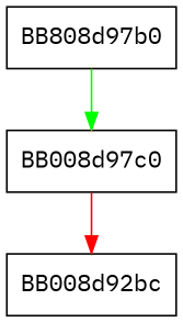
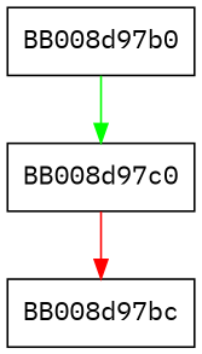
  digraph {
    fontname="IBM Plex Mono"
    splines=ortho
    node [fontname="IBM Plex Mono" shape=box]
    edge [fontname="IBM Plex Mono"]
-   BB008d97b0 [label=BB808d97b0]
+   BB008d97b0
    BB008d97c0
-   BB008d97bc [label=BB008d92bc]
+   BB008d97bc
    BB008d97b0 -> BB008d97c0 [color=green]
    BB008d97c0 -> BB008d97bc [color=red]
  }
